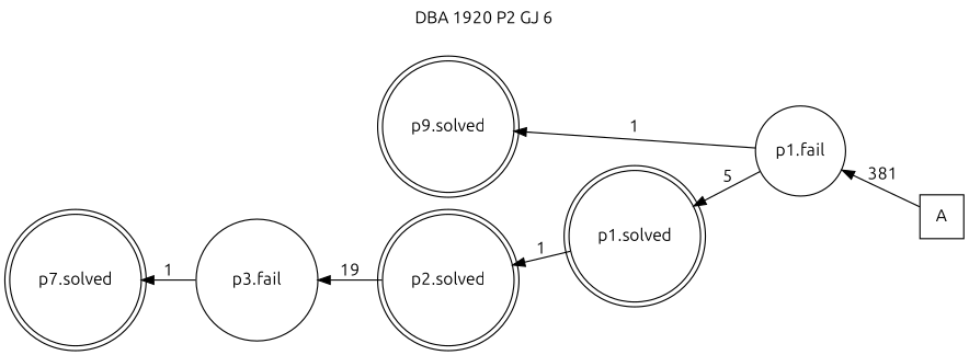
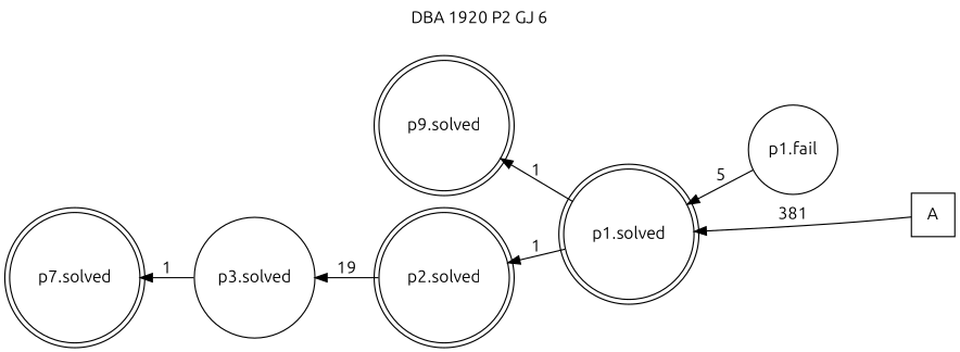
  digraph {
    fontname=Ubuntu
    label=" DBA 1920 P2 GJ 6 "
    labelloc=tl
    rankdir=RL
    node [fontname=Ubuntu shape=doublecircle]
    edge [fontname=Ubuntu]
    n1 [label=A shape=square]
    n2 [label="p1.fail" shape=circle]
    n3 [label="p9.solved"]
    n4 [label="p1.solved"]
    n5 [label="p2.solved"]
-   n6 [label="p3.fail" shape=circle]
+   n6 [label="p3.solved" shape=circle]
    n7 [label="p7.solved"]
-   n1 -> n2 [label=381]
-   n2 -> n3 [label=1]
+   n1 -> n4 [label=381]
+   n4 -> n3 [label=1]
    n2 -> n4 [label=5]
    n4 -> n5 [label=1]
    n5 -> n6 [label=19]
    n6 -> n7 [label=1]
  }
